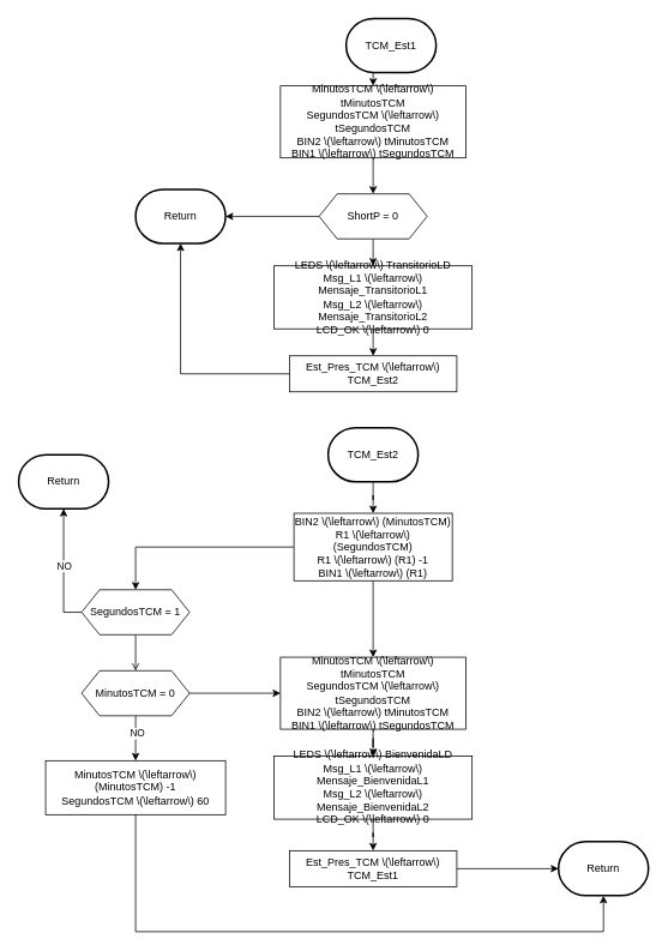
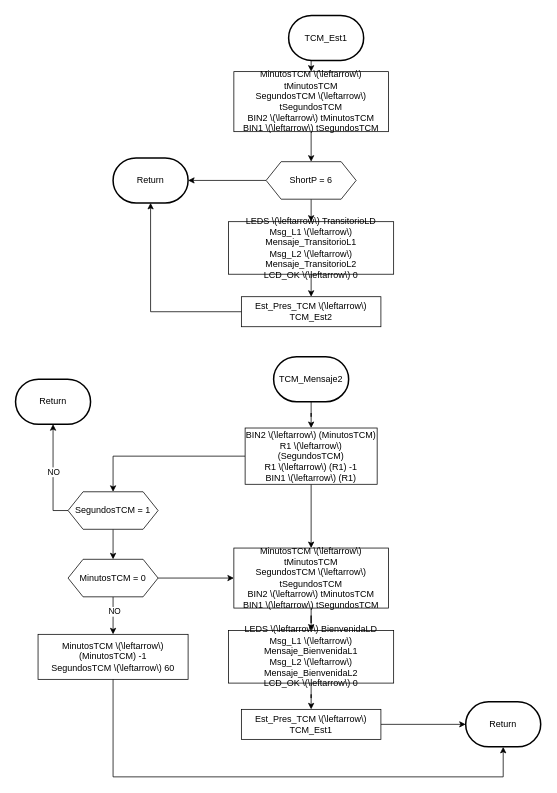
  <mxCell id="0" />
  <mxCell id="1" parent="0" />
  <mxCell id="2" style="edgeStyle=orthogonalEdgeStyle;rounded=0;orthogonalLoop=1;jettySize=auto;html=1;exitX=0.5;exitY=1;exitDx=0;exitDy=0;exitPerimeter=0;entryX=0.5;entryY=0;entryDx=0;entryDy=0;" edge="1" parent="1" source="3" target="5"><mxGeometry relative="1" as="geometry" /></mxCell>
  <mxCell id="3" value="TCM_Est1" style="strokeWidth=2;html=1;shape=mxgraph.flowchart.terminator;whiteSpace=wrap;" vertex="1" parent="1"><mxGeometry x="384" y="20" width="100" height="60" as="geometry" /></mxCell>
  <mxCell id="4" value="" style="edgeStyle=orthogonalEdgeStyle;rounded=0;orthogonalLoop=1;jettySize=auto;html=1;" edge="1" parent="1" source="5" target="8"><mxGeometry relative="1" as="geometry" /></mxCell>
  <mxCell id="5" value="MinutosTCM \(\leftarrow\) tMinutosTCM&lt;br&gt;SegundosTCM \(\leftarrow\) tSegundosTCM&lt;br&gt;BIN2 \(\leftarrow\) tMinutosTCM&lt;br&gt;BIN1 \(\leftarrow\) tSegundosTCM" style="rounded=0;whiteSpace=wrap;html=1;" vertex="1" parent="1"><mxGeometry x="311" y="95" width="206" height="80" as="geometry" /></mxCell>
  <mxCell id="6" value="" style="edgeStyle=orthogonalEdgeStyle;rounded=0;orthogonalLoop=1;jettySize=auto;html=1;" edge="1" parent="1" source="8" target="9"><mxGeometry relative="1" as="geometry" /></mxCell>
  <mxCell id="7" style="edgeStyle=orthogonalEdgeStyle;rounded=0;orthogonalLoop=1;jettySize=auto;html=1;exitX=0.5;exitY=1;exitDx=0;exitDy=0;entryX=0.5;entryY=0;entryDx=0;entryDy=0;" edge="1" parent="1" source="8" target="11"><mxGeometry relative="1" as="geometry" /></mxCell>
- <mxCell id="8" value="ShortP = 0" style="shape=hexagon;perimeter=hexagonPerimeter2;whiteSpace=wrap;html=1;fixedSize=1;" vertex="1" parent="1"><mxGeometry x="354" y="215" width="120" height="50" as="geometry" /></mxCell>
+ <mxCell id="8" value="ShortP = 6" style="shape=hexagon;perimeter=hexagonPerimeter2;whiteSpace=wrap;html=1;fixedSize=1;" vertex="1" parent="1"><mxGeometry x="354" y="215" width="120" height="50" as="geometry" /></mxCell>
  <mxCell id="9" value="Return" style="strokeWidth=2;html=1;shape=mxgraph.flowchart.terminator;whiteSpace=wrap;" vertex="1" parent="1"><mxGeometry x="150" y="210" width="100" height="60" as="geometry" /></mxCell>
  <mxCell id="10" style="edgeStyle=orthogonalEdgeStyle;rounded=0;orthogonalLoop=1;jettySize=auto;html=1;exitX=0.5;exitY=1;exitDx=0;exitDy=0;entryX=0.5;entryY=0;entryDx=0;entryDy=0;" edge="1" parent="1" source="11" target="12"><mxGeometry relative="1" as="geometry" /></mxCell>
  <mxCell id="11" value="LEDS \(\leftarrow\) TransitorioLD&lt;br&gt;Msg_L1 \(\leftarrow\) Mensaje_TransitorioL1&lt;br&gt;Msg_L2 \(\leftarrow\) Mensaje_TransitorioL2&lt;br&gt;LCD_OK \(\leftarrow\) 0" style="rounded=0;whiteSpace=wrap;html=1;" vertex="1" parent="1"><mxGeometry x="304" y="295" width="220" height="70" as="geometry" /></mxCell>
  <mxCell id="12" value="Est_Pres_TCM \(\leftarrow\) TCM_Est2" style="rounded=0;whiteSpace=wrap;html=1;" vertex="1" parent="1"><mxGeometry x="321" y="395" width="186" height="40" as="geometry" /></mxCell>
  <mxCell id="13" style="edgeStyle=orthogonalEdgeStyle;rounded=0;orthogonalLoop=1;jettySize=auto;html=1;exitX=0;exitY=0.5;exitDx=0;exitDy=0;entryX=0.5;entryY=1;entryDx=0;entryDy=0;entryPerimeter=0;" edge="1" parent="1" source="12" target="9"><mxGeometry relative="1" as="geometry" /></mxCell>
  <mxCell id="14" value="" style="edgeStyle=orthogonalEdgeStyle;rounded=0;orthogonalLoop=1;jettySize=auto;html=1;" edge="1" parent="1" source="15" target="18"><mxGeometry relative="1" as="geometry" /></mxCell>
- <mxCell id="15" value="TCM_Est2" style="strokeWidth=2;html=1;shape=mxgraph.flowchart.terminator;whiteSpace=wrap;" vertex="1" parent="1"><mxGeometry x="364" y="475" width="100" height="60" as="geometry" /></mxCell>
+ <mxCell id="15" value="TCM_Mensaje2" style="strokeWidth=2;html=1;shape=mxgraph.flowchart.terminator;whiteSpace=wrap;" vertex="1" parent="1"><mxGeometry x="364" y="475" width="100" height="60" as="geometry" /></mxCell>
  <mxCell id="16" style="edgeStyle=orthogonalEdgeStyle;rounded=0;orthogonalLoop=1;jettySize=auto;html=1;exitX=0;exitY=0.5;exitDx=0;exitDy=0;" edge="1" parent="1" source="18" target="20"><mxGeometry relative="1" as="geometry" /></mxCell>
  <mxCell id="17" value="" style="edgeStyle=orthogonalEdgeStyle;rounded=0;orthogonalLoop=1;jettySize=auto;html=1;" edge="1" parent="1" source="18" target="30"><mxGeometry relative="1" as="geometry" /></mxCell>
  <mxCell id="18" value="BIN2 \(\leftarrow\) (MinutosTCM)&lt;br&gt;R1 \(\leftarrow\) (SegundosTCM)&lt;br&gt;R1 \(\leftarrow\) (R1) -1&lt;br&gt;BIN1 \(\leftarrow\) (R1)" style="rounded=0;whiteSpace=wrap;html=1;" vertex="1" parent="1"><mxGeometry x="326" y="570" width="176" height="75" as="geometry" /></mxCell>
- <mxCell id="19" style="edgeStyle=orthogonalEdgeStyle;rounded=0;orthogonalLoop=1;jettySize=auto;html=1;exitX=0.5;exitY=1;exitDx=0;exitDy=0;entryX=0.5;entryY=0;entryDx=0;entryDy=0;endArrow=open;" edge="1" parent="1" source="20" target="24"><mxGeometry relative="1" as="geometry" /></mxCell>
+ <mxCell id="19" style="edgeStyle=orthogonalEdgeStyle;rounded=0;orthogonalLoop=1;jettySize=auto;html=1;exitX=0.5;exitY=1;exitDx=0;exitDy=0;entryX=0.5;entryY=0;entryDx=0;entryDy=0;" edge="1" parent="1" source="20" target="24"><mxGeometry relative="1" as="geometry" /></mxCell>
  <mxCell id="20" value="SegundosTCM = 1" style="shape=hexagon;perimeter=hexagonPerimeter2;whiteSpace=wrap;html=1;fixedSize=1;" vertex="1" parent="1"><mxGeometry x="90" y="655" width="120" height="50" as="geometry" /></mxCell>
  <mxCell id="21" style="edgeStyle=orthogonalEdgeStyle;rounded=0;orthogonalLoop=1;jettySize=auto;html=1;exitX=0.5;exitY=1;exitDx=0;exitDy=0;" edge="1" parent="1" source="24" target="28"><mxGeometry relative="1" as="geometry" /></mxCell>
  <mxCell id="22" value="NO" style="edgeLabel;html=1;align=center;verticalAlign=middle;resizable=0;points=[];" vertex="1" connectable="0" parent="21"><mxGeometry x="-0.24" y="1" relative="1" as="geometry"><mxPoint as="offset" /></mxGeometry></mxCell>
  <mxCell id="23" style="edgeStyle=orthogonalEdgeStyle;rounded=0;orthogonalLoop=1;jettySize=auto;html=1;exitX=1;exitY=0.5;exitDx=0;exitDy=0;entryX=0;entryY=0.5;entryDx=0;entryDy=0;" edge="1" parent="1" source="24" target="30"><mxGeometry relative="1" as="geometry" /></mxCell>
  <mxCell id="24" value="MinutosTCM = 0" style="shape=hexagon;perimeter=hexagonPerimeter2;whiteSpace=wrap;html=1;fixedSize=1;" vertex="1" parent="1"><mxGeometry x="90" y="745" width="120" height="50" as="geometry" /></mxCell>
  <mxCell id="25" value="Return" style="strokeWidth=2;html=1;shape=mxgraph.flowchart.terminator;whiteSpace=wrap;" vertex="1" parent="1"><mxGeometry x="20" y="505" width="100" height="60" as="geometry" /></mxCell>
  <mxCell id="26" style="edgeStyle=orthogonalEdgeStyle;rounded=0;orthogonalLoop=1;jettySize=auto;html=1;exitX=0;exitY=0.5;exitDx=0;exitDy=0;entryX=0.5;entryY=1;entryDx=0;entryDy=0;entryPerimeter=0;" edge="1" parent="1" source="20" target="25"><mxGeometry relative="1" as="geometry" /></mxCell>
  <mxCell id="27" value="NO" style="edgeLabel;html=1;align=center;verticalAlign=middle;resizable=0;points=[];" vertex="1" connectable="0" parent="26"><mxGeometry x="0.067" relative="1" as="geometry"><mxPoint as="offset" /></mxGeometry></mxCell>
  <mxCell id="28" value="MinutosTCM \(\leftarrow\) (MinutosTCM) -1&lt;br&gt;SegundosTCM \(\leftarrow\) 60" style="rounded=0;whiteSpace=wrap;html=1;" vertex="1" parent="1"><mxGeometry x="50" y="845" width="200" height="60" as="geometry" /></mxCell>
  <mxCell id="29" value="" style="edgeStyle=orthogonalEdgeStyle;rounded=0;orthogonalLoop=1;jettySize=auto;html=1;" edge="1" parent="1" source="30" target="32"><mxGeometry relative="1" as="geometry" /></mxCell>
  <mxCell id="30" value="MinutosTCM \(\leftarrow\) tMinutosTCM&lt;br&gt;SegundosTCM \(\leftarrow\) tSegundosTCM&lt;br&gt;BIN2 \(\leftarrow\) tMinutosTCM&lt;br&gt;BIN1 \(\leftarrow\) tSegundosTCM" style="rounded=0;whiteSpace=wrap;html=1;" vertex="1" parent="1"><mxGeometry x="311" y="730" width="206" height="80" as="geometry" /></mxCell>
  <mxCell id="31" value="" style="edgeStyle=orthogonalEdgeStyle;rounded=0;orthogonalLoop=1;jettySize=auto;html=1;" edge="1" parent="1" source="32" target="34"><mxGeometry relative="1" as="geometry" /></mxCell>
  <mxCell id="32" value="LEDS \(\leftarrow\) BienvenidaLD&lt;br&gt;Msg_L1 \(\leftarrow\) Mensaje_BienvenidaL1&lt;br&gt;Msg_L2 \(\leftarrow\) Mensaje_BienvenidaL2&lt;br&gt;LCD_OK \(\leftarrow\) 0" style="rounded=0;whiteSpace=wrap;html=1;" vertex="1" parent="1"><mxGeometry x="304" y="840" width="220" height="70" as="geometry" /></mxCell>
  <mxCell id="33" value="" style="edgeStyle=orthogonalEdgeStyle;rounded=0;orthogonalLoop=1;jettySize=auto;html=1;" edge="1" parent="1" source="34" target="35"><mxGeometry relative="1" as="geometry" /></mxCell>
  <mxCell id="34" value="Est_Pres_TCM \(\leftarrow\) TCM_Est1" style="rounded=0;whiteSpace=wrap;html=1;" vertex="1" parent="1"><mxGeometry x="321" y="945" width="186" height="40" as="geometry" /></mxCell>
  <mxCell id="35" value="Return" style="strokeWidth=2;html=1;shape=mxgraph.flowchart.terminator;whiteSpace=wrap;" vertex="1" parent="1"><mxGeometry x="620" y="935" width="100" height="60" as="geometry" /></mxCell>
  <mxCell id="36" style="edgeStyle=orthogonalEdgeStyle;rounded=0;orthogonalLoop=1;jettySize=auto;html=1;exitX=0.5;exitY=1;exitDx=0;exitDy=0;entryX=0.5;entryY=1;entryDx=0;entryDy=0;entryPerimeter=0;" edge="1" parent="1" source="28" target="35"><mxGeometry relative="1" as="geometry"><Array as="points"><mxPoint x="150" y="1035" /><mxPoint x="670" y="1035" /></Array></mxGeometry></mxCell>
